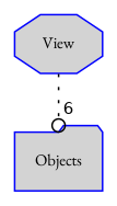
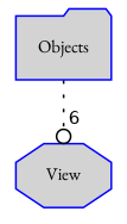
  digraph {
    compound=true
    fontname="EB Garamond"
    node [fillcolor=lightgrey fontname="EB Garamond" fontsize=10 style=filled color=blue]
    n1 [label=View pencolor=black shape=octagon]
    n2 [label=Objects shape=folder]
-   n1 -> n2 [headlabel=6 labeldistance=1.5 labelfontname=Helvetica labelfontsize=10 style=dotted arrowhead=odot fontname="EB Garamond"]
+   n2 -> n1 [headlabel=6 labeldistance=1.5 labelfontname=Helvetica labelfontsize=10 style=dotted arrowhead=odot fontname="EB Garamond"]
  }
